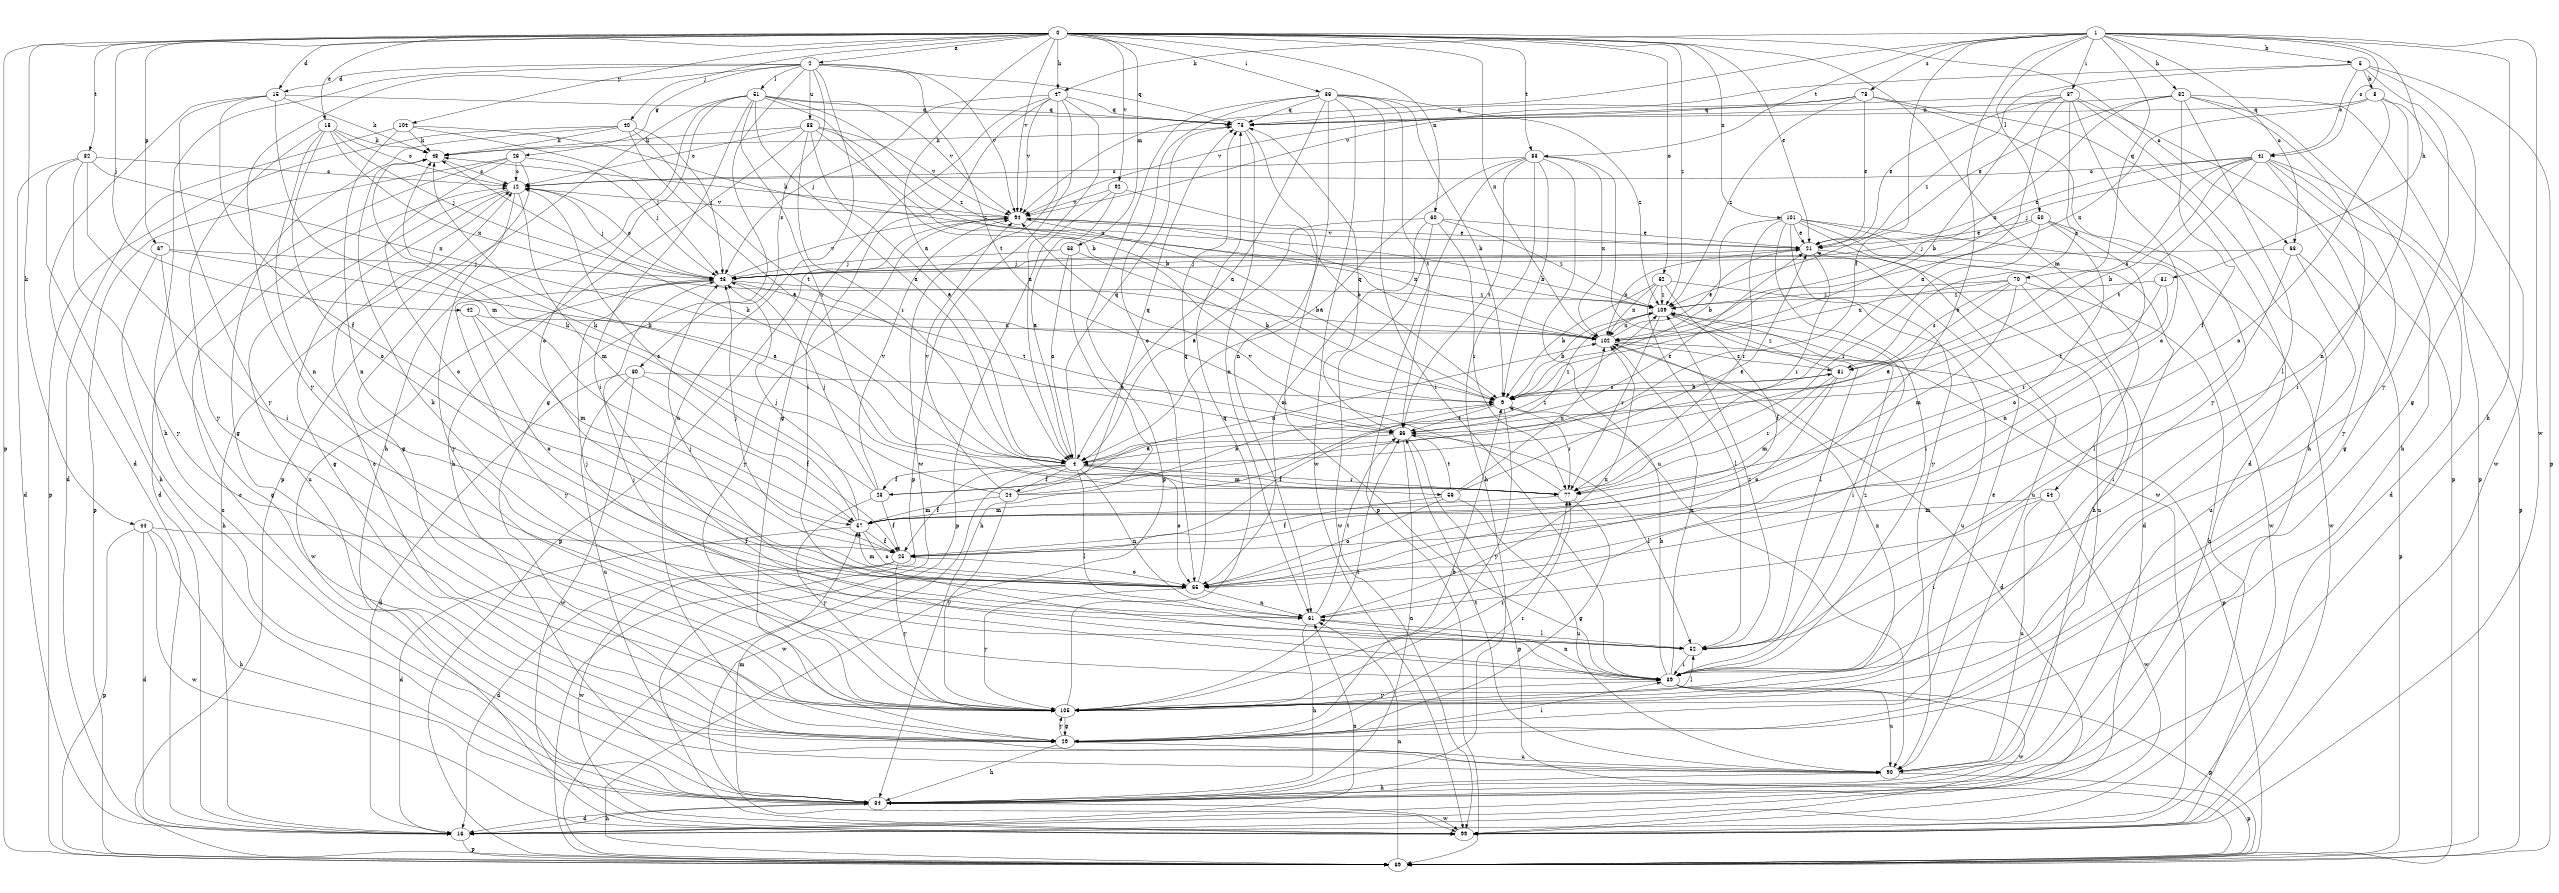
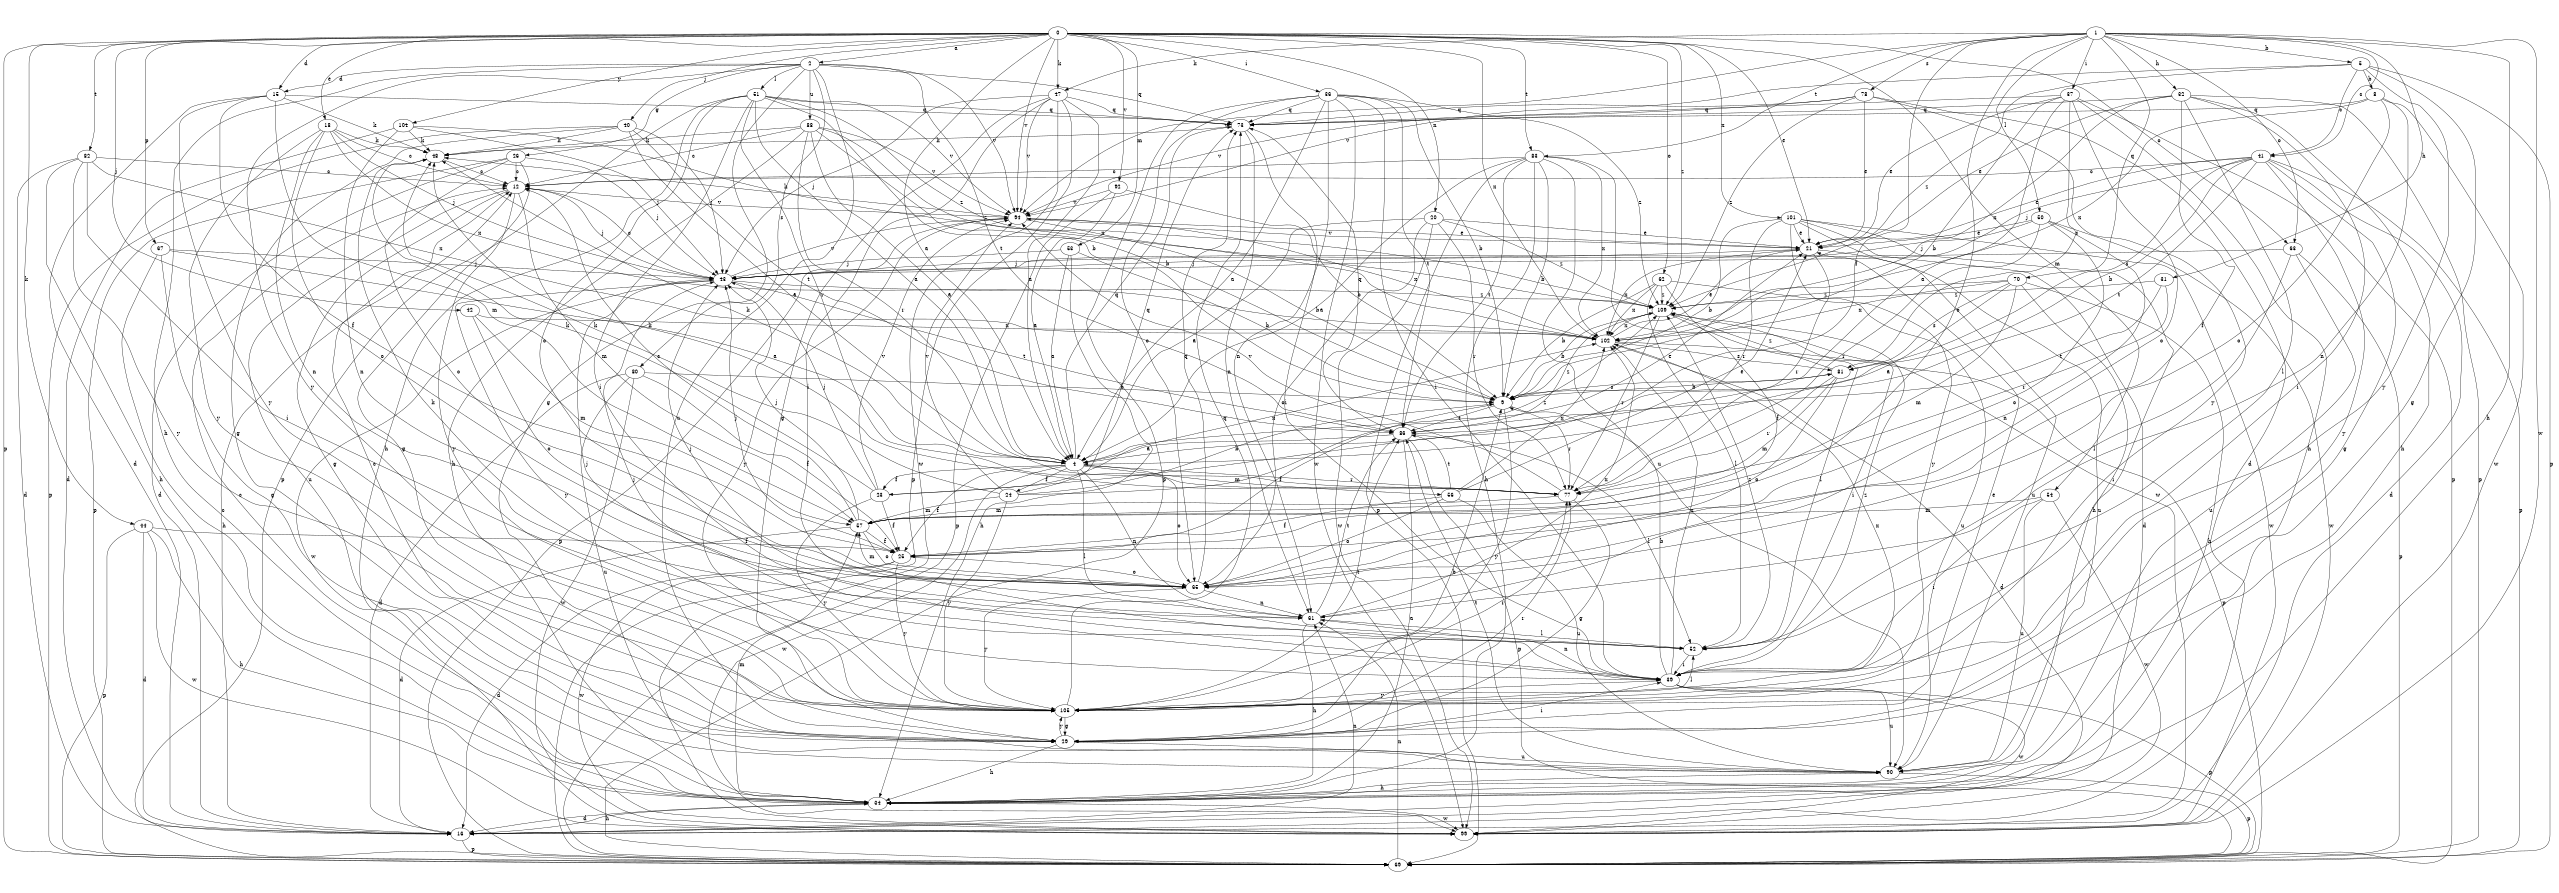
  strict digraph {
    0
    2
    4
    15
    18
    21
    36
    40
    42
    44
    47
    53
    54
-   60
+   60 [label=20]
    62
    63
    67
    69
    82
    83
    92
    94
    101
    102
    104
    109
    34
    26
    29
    51
    73
    80
    86
    88
    90
    105
    23
    65
    99
    24
    25
    48
    52
    56
    61
    77
    16
    57
    12
    43
    9
    39
    81
    1
    5
    n56 [label=41]
    31
    32
    37
    50
    70
    78
    8
    0 -> 2 [label=a]
    0 -> 4 [label=a]
    0 -> 15 [label=d]
    0 -> 18 [label=e]
    0 -> 21 [label=e]
    0 -> 36 [label=i]
    0 -> 40 [label=j]
    0 -> 42 [label=j]
    0 -> 44 [label=k]
    0 -> 47 [label=k]
    0 -> 53 [label=m]
    0 -> 54 [label=m]
    0 -> 60 [label=n]
    0 -> 62 [label=o]
    0 -> 63 [label=o]
    0 -> 67 [label=p]
    0 -> 69 [label=p]
    0 -> 82 [label=t]
    0 -> 83 [label=t]
    0 -> 92 [label=v]
    0 -> 94 [label=v]
    0 -> 101 [label=x]
    0 -> 102 [label=x]
    0 -> 104 [label=y]
    0 -> 109 [label=z]
    2 -> 15 [label=d]
    2 -> 94 [label=v]
    2 -> 34 [label=h]
    2 -> 26 [label=g]
    2 -> 29 [label=g]
    2 -> 51 [label=l]
    2 -> 73 [label=q]
    2 -> 80 [label=s]
    2 -> 86 [label=t]
    2 -> 88 [label=u]
    2 -> 90 [label=u]
    2 -> 105 [label=y]
    4 -> 21 [label=e]
    4 -> 73 [label=q]
    4 -> 23 [label=f]
    4 -> 65 [label=o]
    4 -> 99 [label=w]
    4 -> 24 [label=f]
    4 -> 25 [label=f]
    4 -> 48 [label=k]
    4 -> 52 [label=l]
    4 -> 56 [label=m]
    4 -> 61 [label=n]
    4 -> 77 [label=r]
    15 -> 73 [label=q]
    15 -> 105 [label=y]
    15 -> 25 [label=f]
    15 -> 48 [label=k]
    15 -> 16 [label=d]
    15 -> 57 [label=m]
    18 -> 102 [label=x]
    18 -> 105 [label=y]
    18 -> 65 [label=o]
    18 -> 48 [label=k]
    18 -> 61 [label=n]
    18 -> 12 [label=c]
    18 -> 43 [label=j]
    21 -> 94 [label=v]
    21 -> 102 [label=x]
    21 -> 90 [label=u]
    21 -> 77 [label=r]
    21 -> 43 [label=j]
    36 -> 4 [label=a]
    36 -> 69 [label=p]
    36 -> 109 [label=z]
    36 -> 73 [label=q]
    36 -> 86 [label=t]
    36 -> 65 [label=o]
    36 -> 99 [label=w]
    36 -> 61 [label=n]
    36 -> 9 [label=b]
    36 -> 39 [label=i]
    40 -> 4 [label=a]
    40 -> 69 [label=p]
    40 -> 29 [label=g]
    40 -> 86 [label=t]
    40 -> 48 [label=k]
    40 -> 43 [label=j]
    42 -> 102 [label=x]
    42 -> 65 [label=o]
    42 -> 57 [label=m]
    44 -> 69 [label=p]
    44 -> 34 [label=h]
    44 -> 99 [label=w]
    44 -> 25 [label=f]
    44 -> 16 [label=d]
    47 -> 4 [label=a]
    47 -> 69 [label=p]
    47 -> 94 [label=v]
    47 -> 29 [label=g]
    47 -> 73 [label=q]
    47 -> 99 [label=w]
    47 -> 43 [label=j]
    47 -> 39 [label=i]
    53 -> 4 [label=a]
    53 -> 34 [label=h]
    53 -> 43 [label=j]
    53 -> 9 [label=b]
    54 -> 90 [label=u]
    54 -> 99 [label=w]
    54 -> 57 [label=m]
    54 -> 39 [label=i]
    60 -> 4 [label=a]
    60 -> 21 [label=e]
    60 -> 109 [label=z]
    60 -> 65 [label=o]
    60 -> 99 [label=w]
    60 -> 77 [label=r]
    62 -> 102 [label=x]
    62 -> 109 [label=z]
    62 -> 90 [label=u]
    62 -> 25 [label=f]
    62 -> 52 [label=l]
    62 -> 9 [label=b]
    63 -> 69 [label=p]
    63 -> 90 [label=u]
    63 -> 52 [label=l]
    63 -> 43 [label=j]
    67 -> 4 [label=a]
    67 -> 34 [label=h]
    67 -> 29 [label=g]
    67 -> 43 [label=j]
    69 -> 61 [label=n]
    82 -> 102 [label=x]
    82 -> 34 [label=h]
    82 -> 105 [label=y]
    82 -> 16 [label=d]
    82 -> 12 [label=c]
    82 -> 39 [label=i]
    83 -> 4 [label=a]
    83 -> 69 [label=p]
    83 -> 102 [label=x]
    83 -> 34 [label=h]
    83 -> 86 [label=t]
    83 -> 90 [label=u]
    83 -> 99 [label=w]
    83 -> 12 [label=c]
    83 -> 9 [label=b]
    92 -> 4 [label=a]
    92 -> 69 [label=p]
    92 -> 94 [label=v]
    92 -> 9 [label=b]
    94 -> 21 [label=e]
    94 -> 69 [label=p]
    94 -> 102 [label=x]
    94 -> 105 [label=y]
    94 -> 48 [label=k]
    94 -> 9 [label=b]
    101 -> 21 [label=e]
    101 -> 34 [label=h]
    101 -> 90 [label=u]
    101 -> 105 [label=y]
    101 -> 99 [label=w]
    101 -> 77 [label=r]
    101 -> 16 [label=d]
    101 -> 9 [label=b]
-   101 -> 39 [label=i]
    102 -> 21 [label=e]
    102 -> 69 [label=p]
    102 -> 16 [label=d]
    102 -> 81 [label=s]
    104 -> 109 [label=z]
    104 -> 48 [label=k]
    104 -> 61 [label=n]
    104 -> 16 [label=d]
    104 -> 43 [label=j]
    109 -> 102 [label=x]
    109 -> 52 [label=l]
    109 -> 77 [label=r]
    109 -> 9 [label=b]
    109 -> 39 [label=i]
    34 -> 99 [label=w]
    34 -> 16 [label=d]
    34 -> 57 [label=m]
    34 -> 12 [label=c]
    26 -> 69 [label=p]
    26 -> 29 [label=g]
    26 -> 65 [label=o]
    26 -> 16 [label=d]
    26 -> 12 [label=c]
    26 -> 43 [label=j]
    29 -> 21 [label=e]
    29 -> 34 [label=h]
    29 -> 90 [label=u]
    29 -> 105 [label=y]
    29 -> 77 [label=r]
    29 -> 12 [label=c]
    29 -> 9 [label=b]
    29 -> 39 [label=i]
    51 -> 4 [label=a]
    51 -> 69 [label=p]
    51 -> 94 [label=v]
    51 -> 109 [label=z]
    51 -> 34 [label=h]
    51 -> 73 [label=q]
    51 -> 65 [label=o]
    51 -> 77 [label=r]
    51 -> 9 [label=b]
    51 -> 39 [label=i]
    73 -> 48 [label=k]
    73 -> 61 [label=n]
    73 -> 39 [label=i]
    80 -> 90 [label=u]
    80 -> 99 [label=w]
    80 -> 25 [label=f]
    80 -> 16 [label=d]
    80 -> 9 [label=b]
    86 -> 4 [label=a]
    86 -> 69 [label=p]
    86 -> 109 [label=z]
    86 -> 34 [label=a]
    86 -> 73 [label=q]
    86 -> 52 [label=l]
    88 -> 4 [label=a]
    88 -> 94 [label=v]
    88 -> 102 [label=x]
    88 -> 34 [label=h]
    88 -> 48 [label=k]
    88 -> 77 [label=r]
    88 -> 12 [label=c]
    88 -> 9 [label=b]
    90 -> 69 [label=p]
    90 -> 34 [label=h]
    90 -> 86 [label=t]
    105 -> 102 [label=x]
    105 -> 29 [label=g]
    105 -> 73 [label=q]
    105 -> 86 [label=t]
    105 -> 52 [label=l]
    105 -> 77 [label=r]
    23 -> 94 [label=v]
    23 -> 102 [label=x]
    23 -> 105 [label=y]
    23 -> 25 [label=f]
    23 -> 48 [label=k]
    23 -> 43 [label=j]
    65 -> 73 [label=q]
    65 -> 105 [label=y]
    65 -> 61 [label=n]
    65 -> 57 [label=m]
    24 -> 94 [label=v]
    24 -> 109 [label=z]
    24 -> 73 [label=q]
    24 -> 105 [label=y]
    24 -> 48 [label=k]
    24 -> 57 [label=m]
    24 -> 9 [label=b]
    25 -> 105 [label=y]
    25 -> 65 [label=o]
    25 -> 99 [label=w]
    25 -> 16 [label=d]
    25 -> 43 [label=j]
    48 -> 12 [label=c]
    52 -> 109 [label=z]
    52 -> 48 [label=k]
    52 -> 43 [label=j]
    52 -> 39 [label=i]
    56 -> 21 [label=e]
    56 -> 102 [label=x]
    56 -> 86 [label=t]
    56 -> 90 [label=u]
    56 -> 65 [label=o]
    56 -> 25 [label=f]
    61 -> 102 [label=x]
    61 -> 34 [label=h]
    61 -> 86 [label=t]
    61 -> 52 [label=l]
    61 -> 43 [label=j]
    77 -> 94 [label=v]
    77 -> 29 [label=g]
    77 -> 48 [label=k]
    77 -> 57 [label=m]
    16 -> 69 [label=p]
    16 -> 34 [label=h]
    16 -> 61 [label=n]
    16 -> 12 [label=c]
    57 -> 65 [label=o]
    57 -> 25 [label=f]
    57 -> 16 [label=d]
    57 -> 12 [label=c]
    57 -> 43 [label=j]
    12 -> 94 [label=v]
    12 -> 29 [label=g]
    12 -> 90 [label=u]
    12 -> 105 [label=y]
    12 -> 57 [label=m]
    12 -> 43 [label=j]
    43 -> 94 [label=v]
    43 -> 109 [label=z]
    43 -> 86 [label=t]
    43 -> 105 [label=y]
    43 -> 99 [label=w]
    43 -> 12 [label=c]
    9 -> 86 [label=t]
    9 -> 105 [label=y]
    9 -> 25 [label=f]
    9 -> 77 [label=r]
    9 -> 81 [label=s]
    39 -> 69 [label=p]
    39 -> 102 [label=x]
    39 -> 109 [label=z]
    39 -> 90 [label=u]
    39 -> 105 [label=y]
    39 -> 99 [label=w]
    39 -> 61 [label=n]
    39 -> 43 [label=j]
    39 -> 9 [label=b]
    81 -> 109 [label=z]
    81 -> 65 [label=o]
    81 -> 77 [label=r]
    81 -> 57 [label=m]
    81 -> 9 [label=b]
    1 -> 47 [label=k]
    1 -> 63 [label=o]
    1 -> 83 [label=t]
    1 -> 94 [label=v]
    1 -> 34 [label=h]
    1 -> 23 [label=f]
    1 -> 65 [label=o]
    1 -> 99 [label=w]
    1 -> 5 [label=b]
    1 -> n56 [label=c]
    1 -> 31 [label=h]
    1 -> 32 [label=h]
    1 -> 37 [label=i]
    1 -> 50 [label=l]
    1 -> 70 [label=q]
    1 -> 78 [label=s]
    5 -> 69 [label=p]
    5 -> 94 [label=v]
    5 -> 109 [label=z]
    5 -> 29 [label=g]
    5 -> 105 [label=y]
    5 -> n56 [label=c]
    5 -> 8 [label=b]
    n56 -> 21 [label=e]
    n56 -> 69 [label=p]
    n56 -> 29 [label=g]
    n56 -> 86 [label=t]
    n56 -> 105 [label=y]
    n56 -> 16 [label=d]
    n56 -> 12 [label=c]
    n56 -> 43 [label=j]
    n56 -> 9 [label=b]
    n56 -> 81 [label=s]
    31 -> 109 [label=z]
    31 -> 86 [label=t]
    31 -> 77 [label=r]
    32 -> 21 [label=e]
    32 -> 69 [label=p]
    32 -> 102 [label=x]
    32 -> 34 [label=h]
-   32 -> 73 [label=n]
+   32 -> 73 [label=q]
    32 -> 25 [label=f]
    32 -> 52 [label=l]
    32 -> 39 [label=i]
    37 -> 4 [label=a]
    37 -> 21 [label=e]
    37 -> 69 [label=p]
    37 -> 34 [label=h]
    37 -> 73 [label=q]
    37 -> 65 [label=o]
    37 -> 9 [label=b]
    37 -> 81 [label=s]
    50 -> 21 [label=e]
    50 -> 65 [label=o]
    50 -> 99 [label=w]
    50 -> 61 [label=n]
    50 -> 77 [label=r]
    50 -> 43 [label=j]
    70 -> 4 [label=a]
    70 -> 102 [label=x]
    70 -> 109 [label=z]
    70 -> 34 [label=h]
    70 -> 57 [label=m]
    70 -> 39 [label=i]
    70 -> 81 [label=s]
    78 -> 21 [label=e]
    78 -> 94 [label=v]
    78 -> 109 [label=z]
    78 -> 73 [label=q]
    78 -> 105 [label=y]
    78 -> 16 [label=d]
    8 -> 102 [label=x]
    8 -> 73 [label=q]
    8 -> 65 [label=o]
    8 -> 99 [label=w]
    8 -> 61 [label=n]
  }
